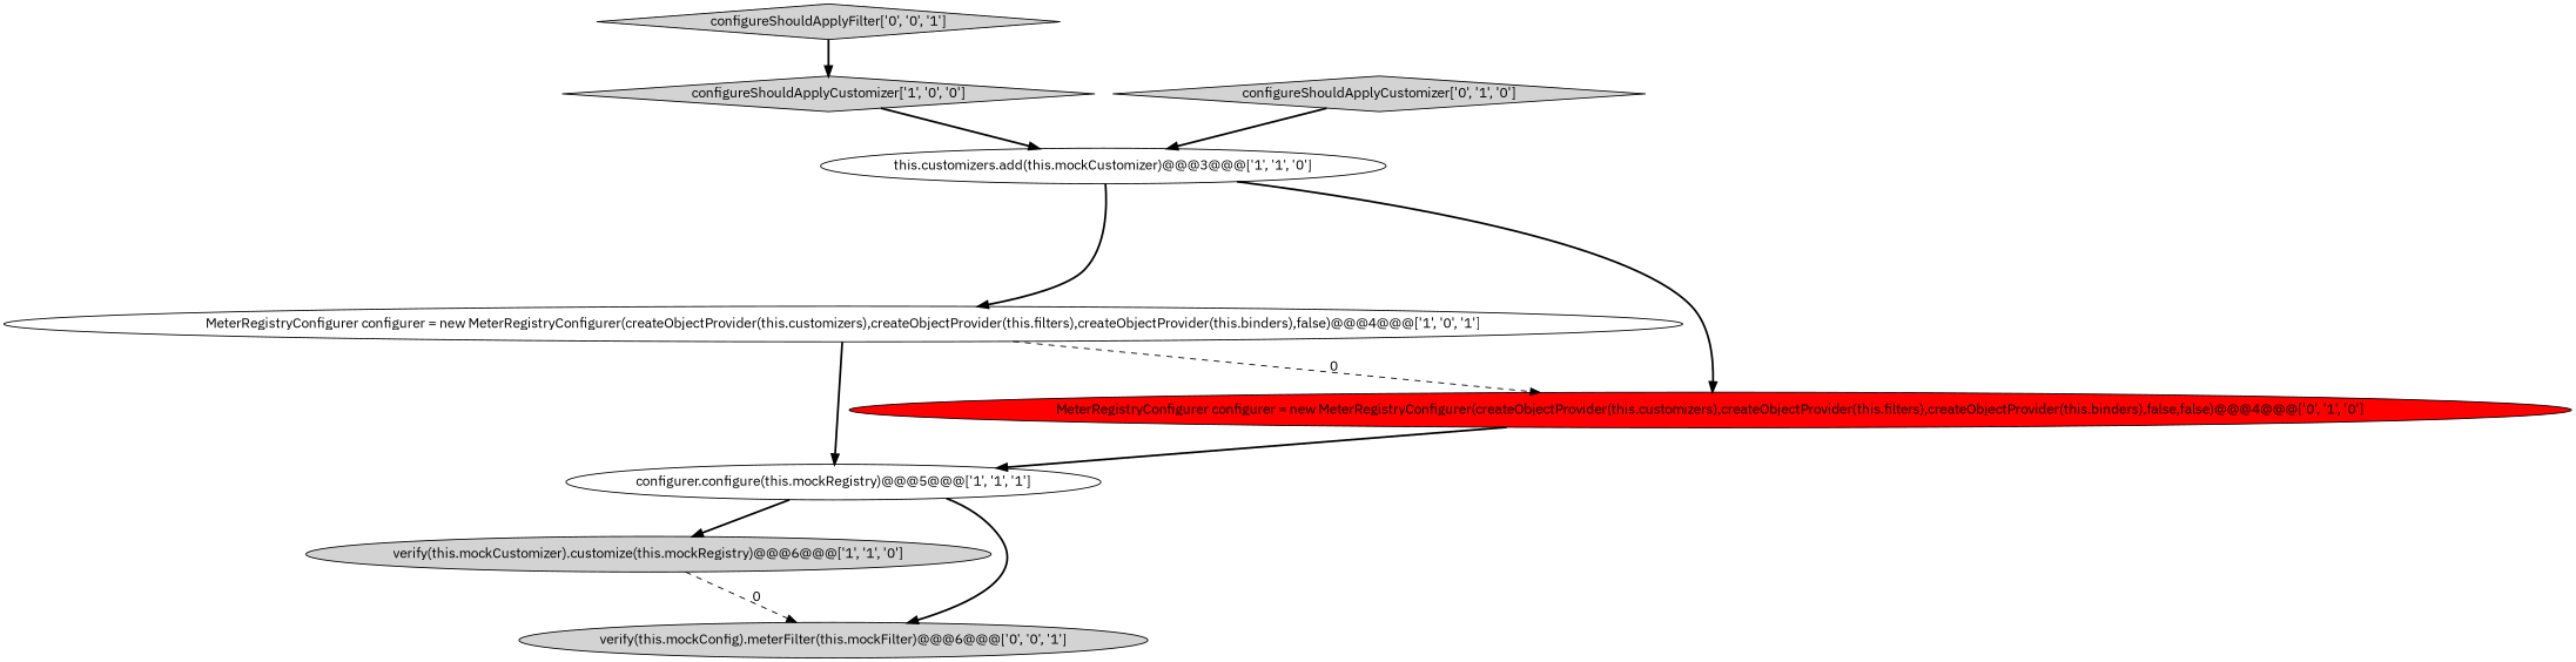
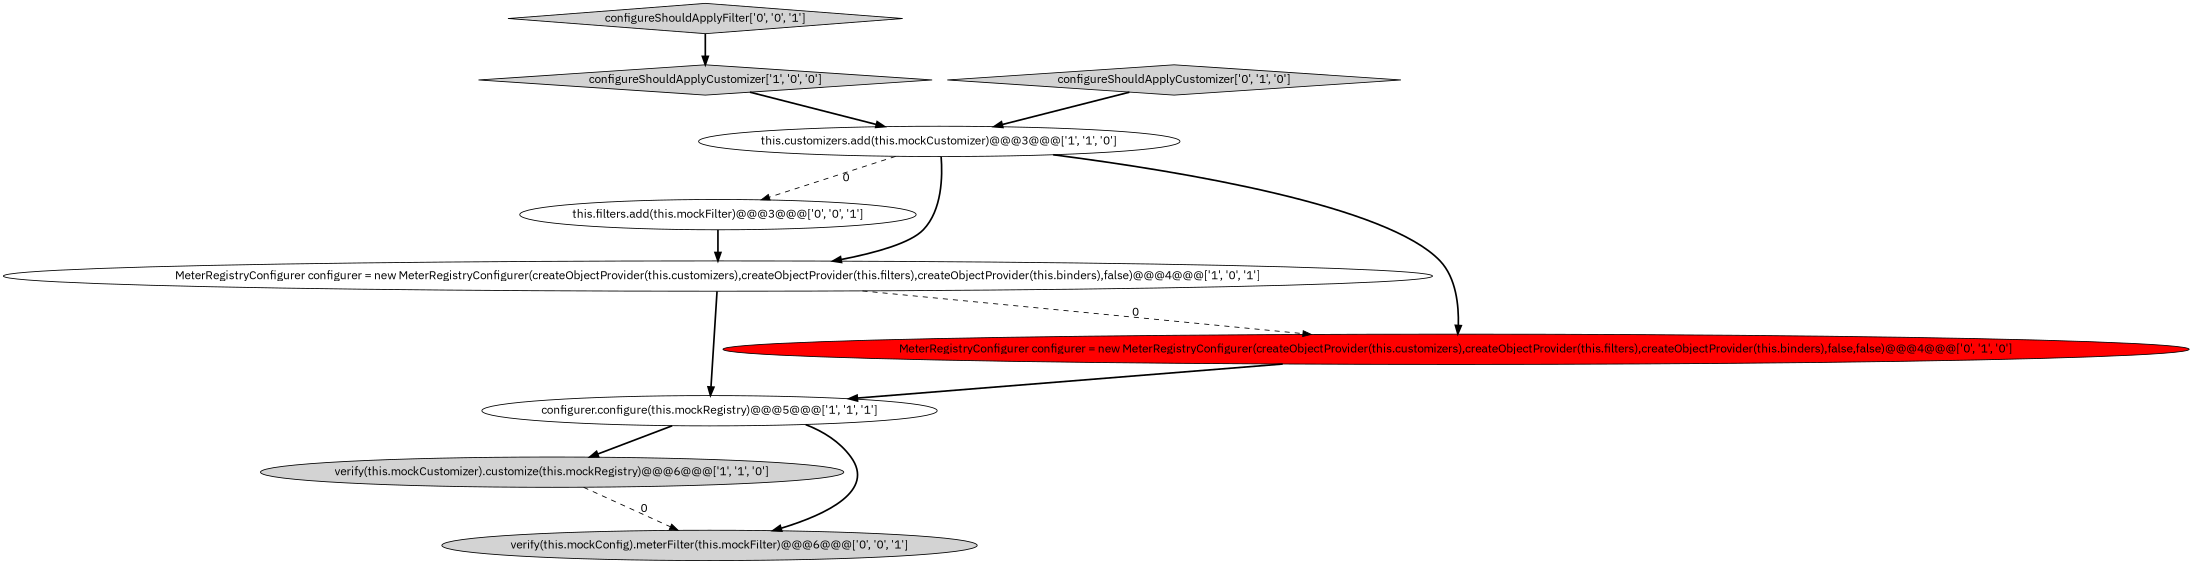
  digraph {
    fontname="IBM Plex Sans"
    node [fillcolor=lightgray fontname="IBM Plex Sans" shape=ellipse style=filled]
    edge [fontname="IBM Plex Sans" style=bold]
    n1 [fillcolor=white label="configurer.configure(this.mockRegistry)@@@5@@@['1', '1', '1']"]
    n2 [label="verify(this.mockCustomizer).customize(this.mockRegistry)@@@6@@@['1', '1', '0']"]
    n3 [label="verify(this.mockConfig).meterFilter(this.mockFilter)@@@6@@@['0', '0', '1']"]
    n4 [label="configureShouldApplyCustomizer['1', '0', '0']" shape=diamond]
    n5 [fillcolor=white label="this.customizers.add(this.mockCustomizer)@@@3@@@['1', '1', '0']"]
+   n6 [fillcolor=white label="this.filters.add(this.mockFilter)@@@3@@@['0', '0', '1']"]
    n7 [fillcolor=white label="MeterRegistryConfigurer configurer = new MeterRegistryConfigurer(createObjectProvider(this.customizers),createObjectProvider(this.filters),createObjectProvider(this.binders),false)@@@4@@@['1', '0', '1']"]
    n8 [fillcolor=red label="MeterRegistryConfigurer configurer = new MeterRegistryConfigurer(createObjectProvider(this.customizers),createObjectProvider(this.filters),createObjectProvider(this.binders),false,false)@@@4@@@['0', '1', '0']"]
    n9 [label="configureShouldApplyFilter['0', '0', '1']" shape=diamond]
    n10 [label="configureShouldApplyCustomizer['0', '1', '0']" shape=diamond]
    n1 -> n2
    n1 -> n3
    n2 -> n3 [label=0 style=dashed]
    n4 -> n5
+   n5 -> n6 [label=0 style=dashed]
    n5 -> n7
    n5 -> n8
+   n6 -> n7
    n7 -> n1
    n7 -> n8 [label=0 style=dashed]
    n8 -> n1
    n9 -> n4
    n10 -> n5
  }
